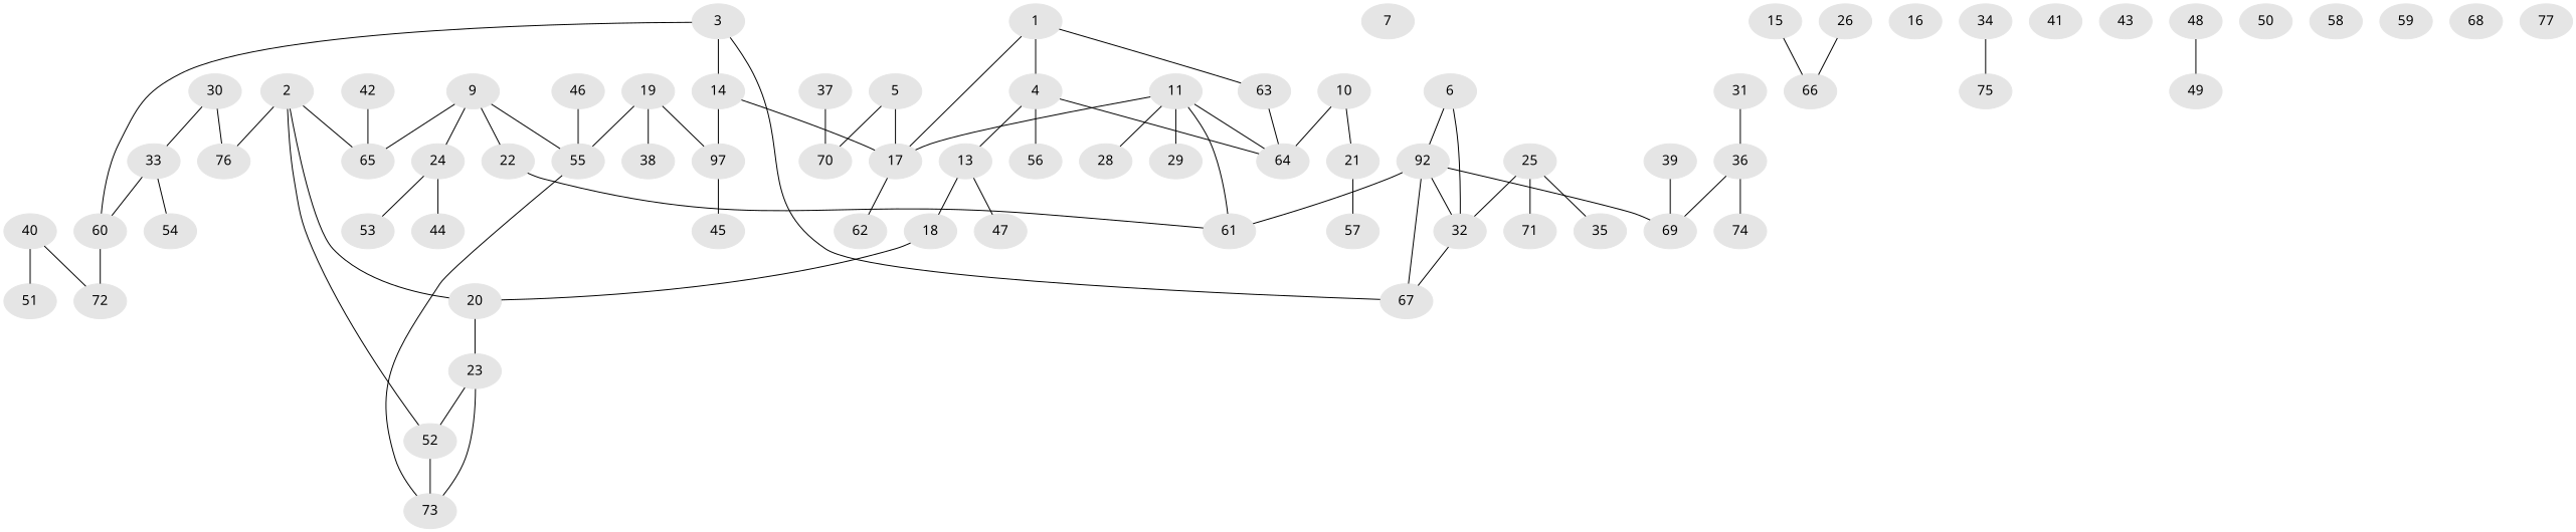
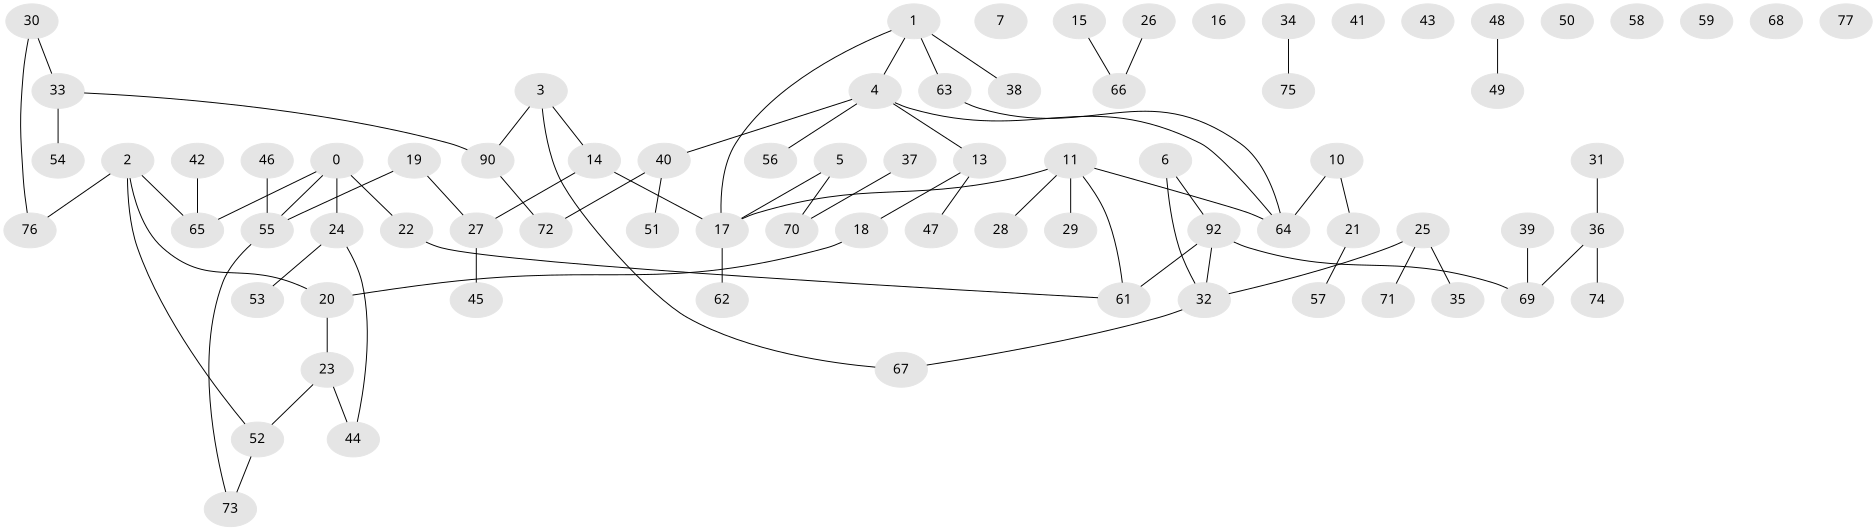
  graph {
    fontname="Noto Sans"
    node [color=gray90 fontname="Noto Sans" style=filled]
    edge [fontname="Noto Sans"]
    1
    4
    17
    38
    63
    13
    40
    56
    64
    62
    2
    20
    52
    65
    76
    23
    73
    3
    14
-   60
+   60 [label=90]
    67
-   27 [label=97]
+   27
    72
    18
    47
    51
    5
    70
    n29 [label=92]
    6
    32
    61
    69
    7
    30
    33
    31
    36
-   9
+   9 [label=0]
    22
    24
    55
    44
    53
    10
    21
    57
    11
    28
    29
    45
    15
    66
    16
    19
    25
    35
    71
    26
    54
    74
    34
    75
    37
    39
    41
    42
    43
    46
    48
    49
    50
    58
    59
    68
    77
    1 -- 4
    1 -- 17
-   19 -- 38
+   1 -- 38
    1 -- 63
    4 -- 13
+   4 -- 40
    4 -- 56
    4 -- 64
    17 -- 62
    63 -- 64
    13 -- 18
    13 -- 47
    40 -- 72
    40 -- 51
    2 -- 20
    2 -- 52
    2 -- 65
    2 -- 76
    20 -- 23
    52 -- 73
    23 -- 52
-   23 -- 73
+   23 -- 44
    3 -- 14
    3 -- 60
    3 -- 67
    14 -- 17
    14 -- 27
    60 -- 72
    27 -- 45
    18 -- 20
    5 -- 17
    5 -- 70
-   n29 -- 67
    n29 -- 32
    n29 -- 61
    n29 -- 69
    6 -- n29
    6 -- 32
    32 -- 67
    30 -- 76
    30 -- 33
    33 -- 60
    33 -- 54
    31 -- 36
    36 -- 69
    36 -- 74
    9 -- 65
    9 -- 22
    9 -- 24
    9 -- 55
    22 -- 61
    24 -- 44
    24 -- 53
    55 -- 73
    10 -- 64
    10 -- 21
    21 -- 57
    11 -- 17
    11 -- 64
    11 -- 61
    11 -- 28
    11 -- 29
    15 -- 66
    19 -- 27
    19 -- 55
    25 -- 32
    25 -- 35
    25 -- 71
    26 -- 66
    34 -- 75
    37 -- 70
    39 -- 69
    42 -- 65
    46 -- 55
    48 -- 49
  }
